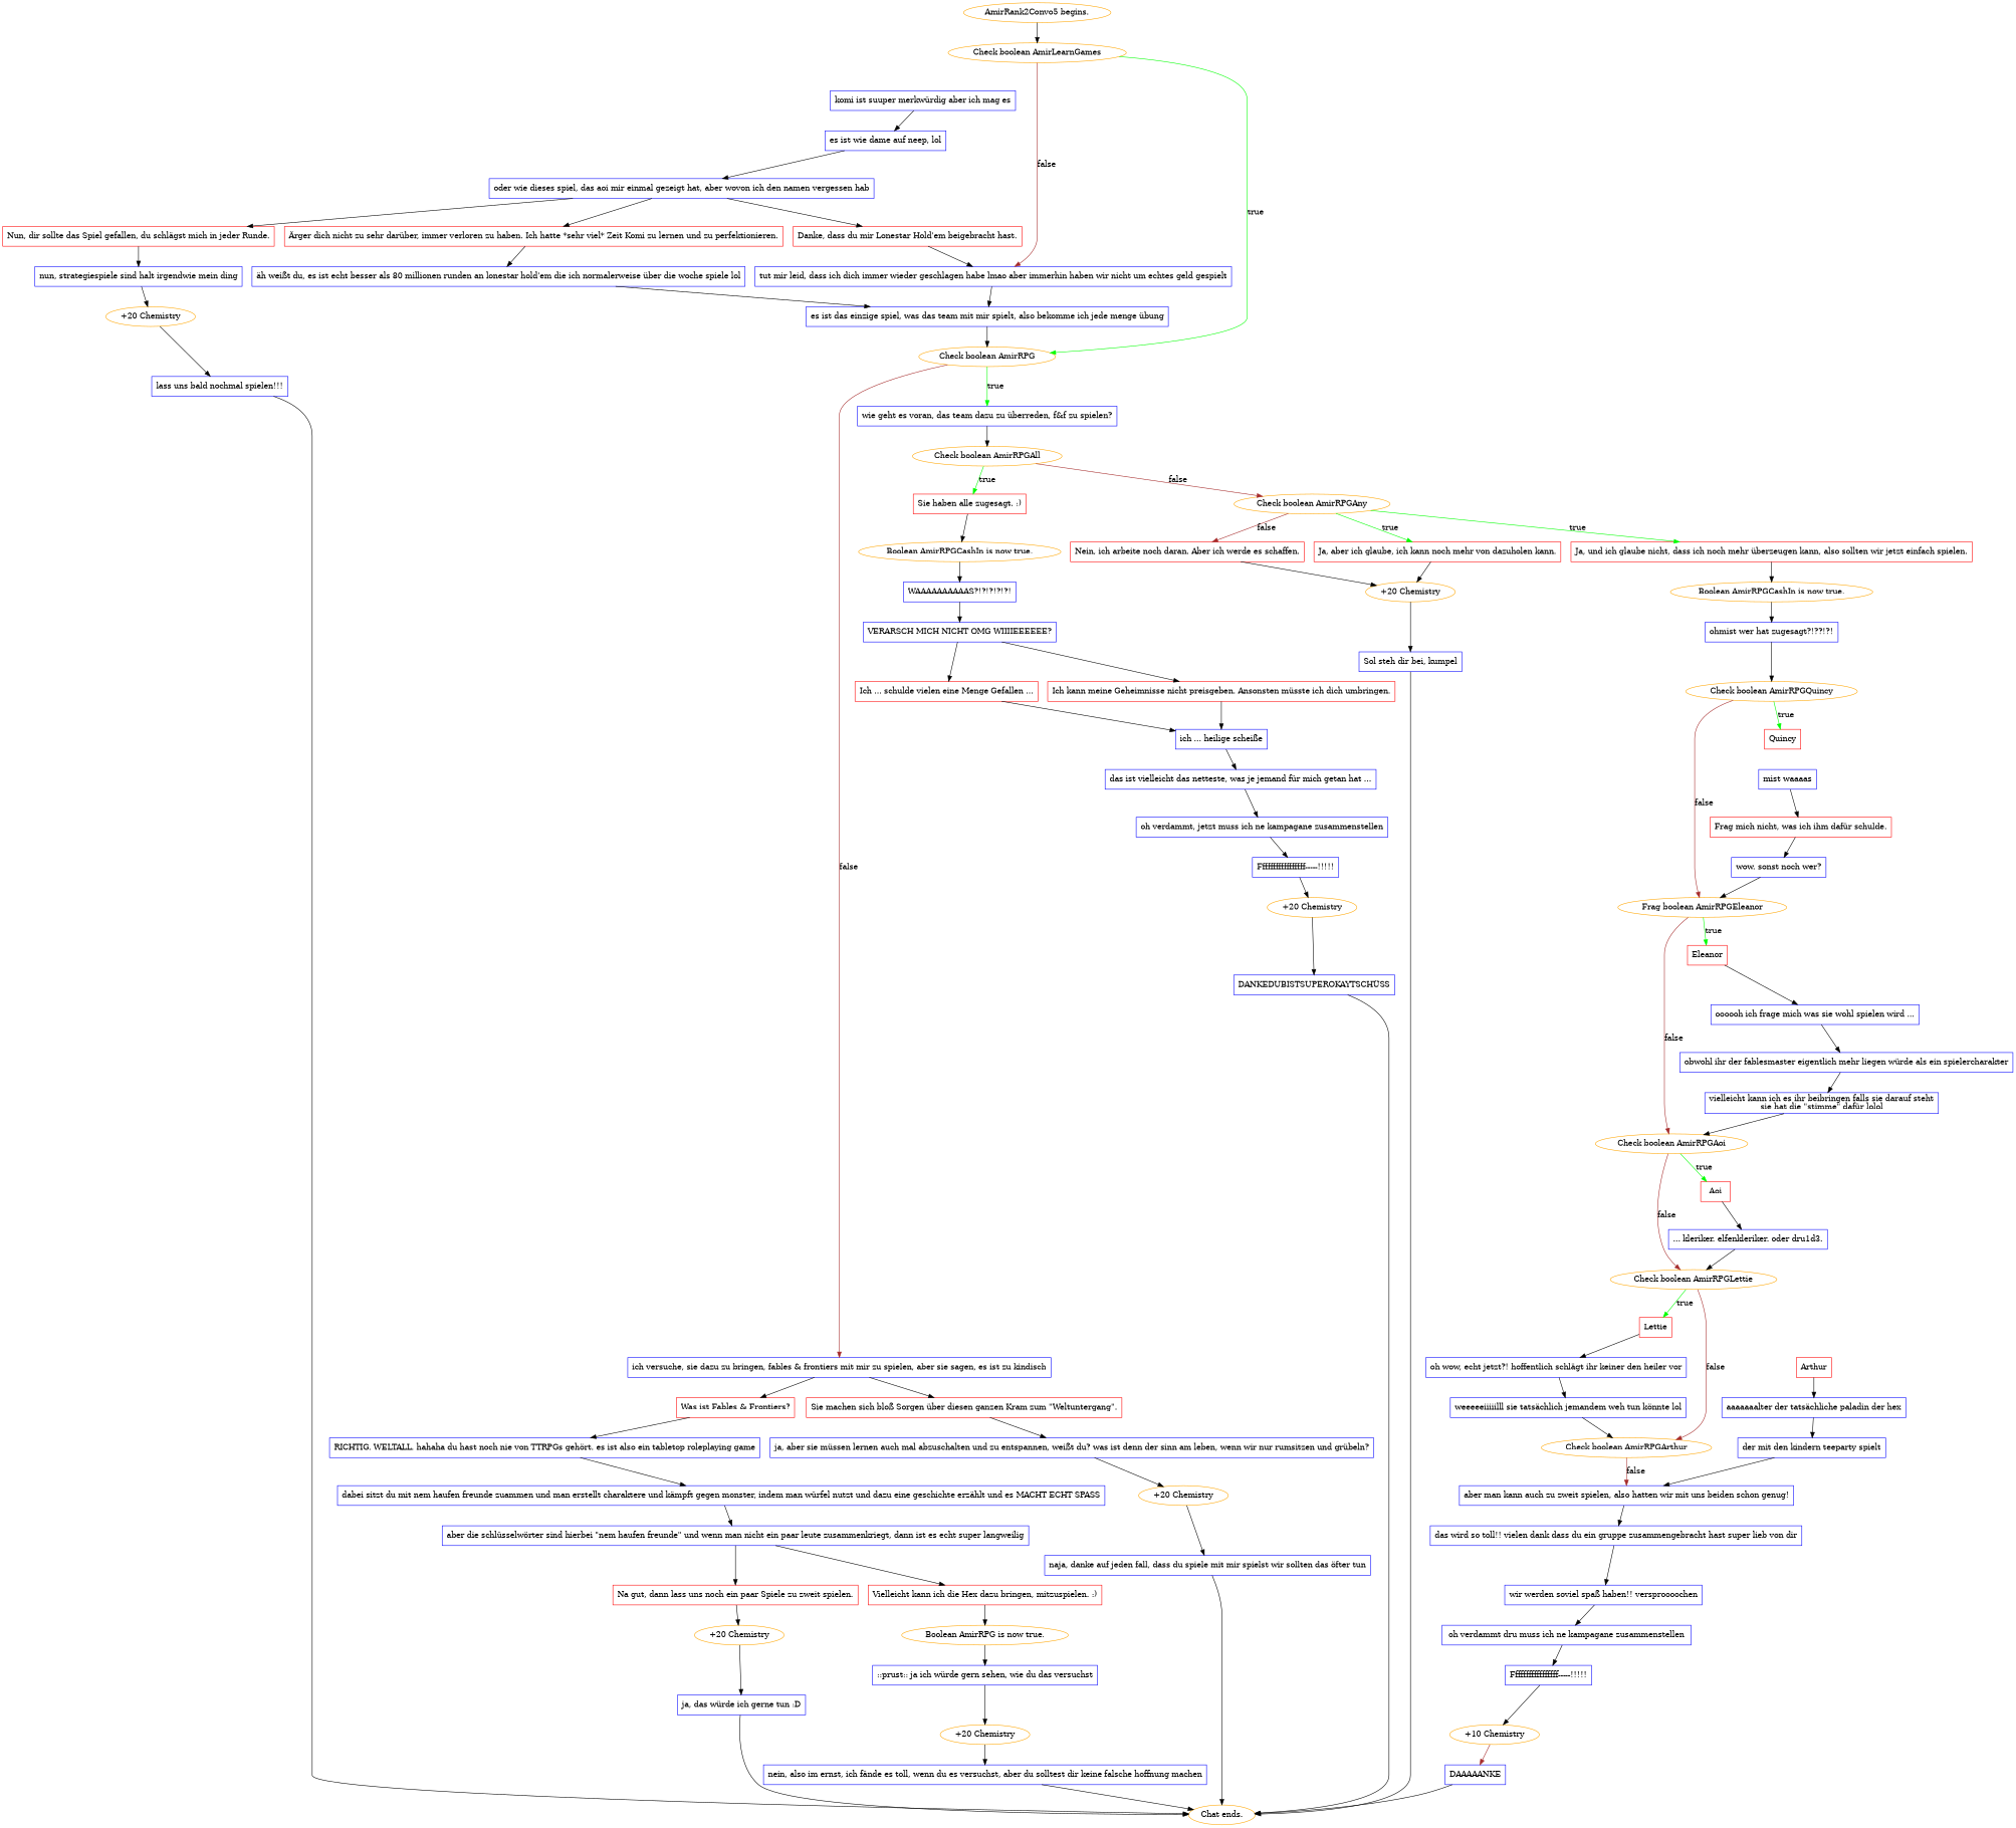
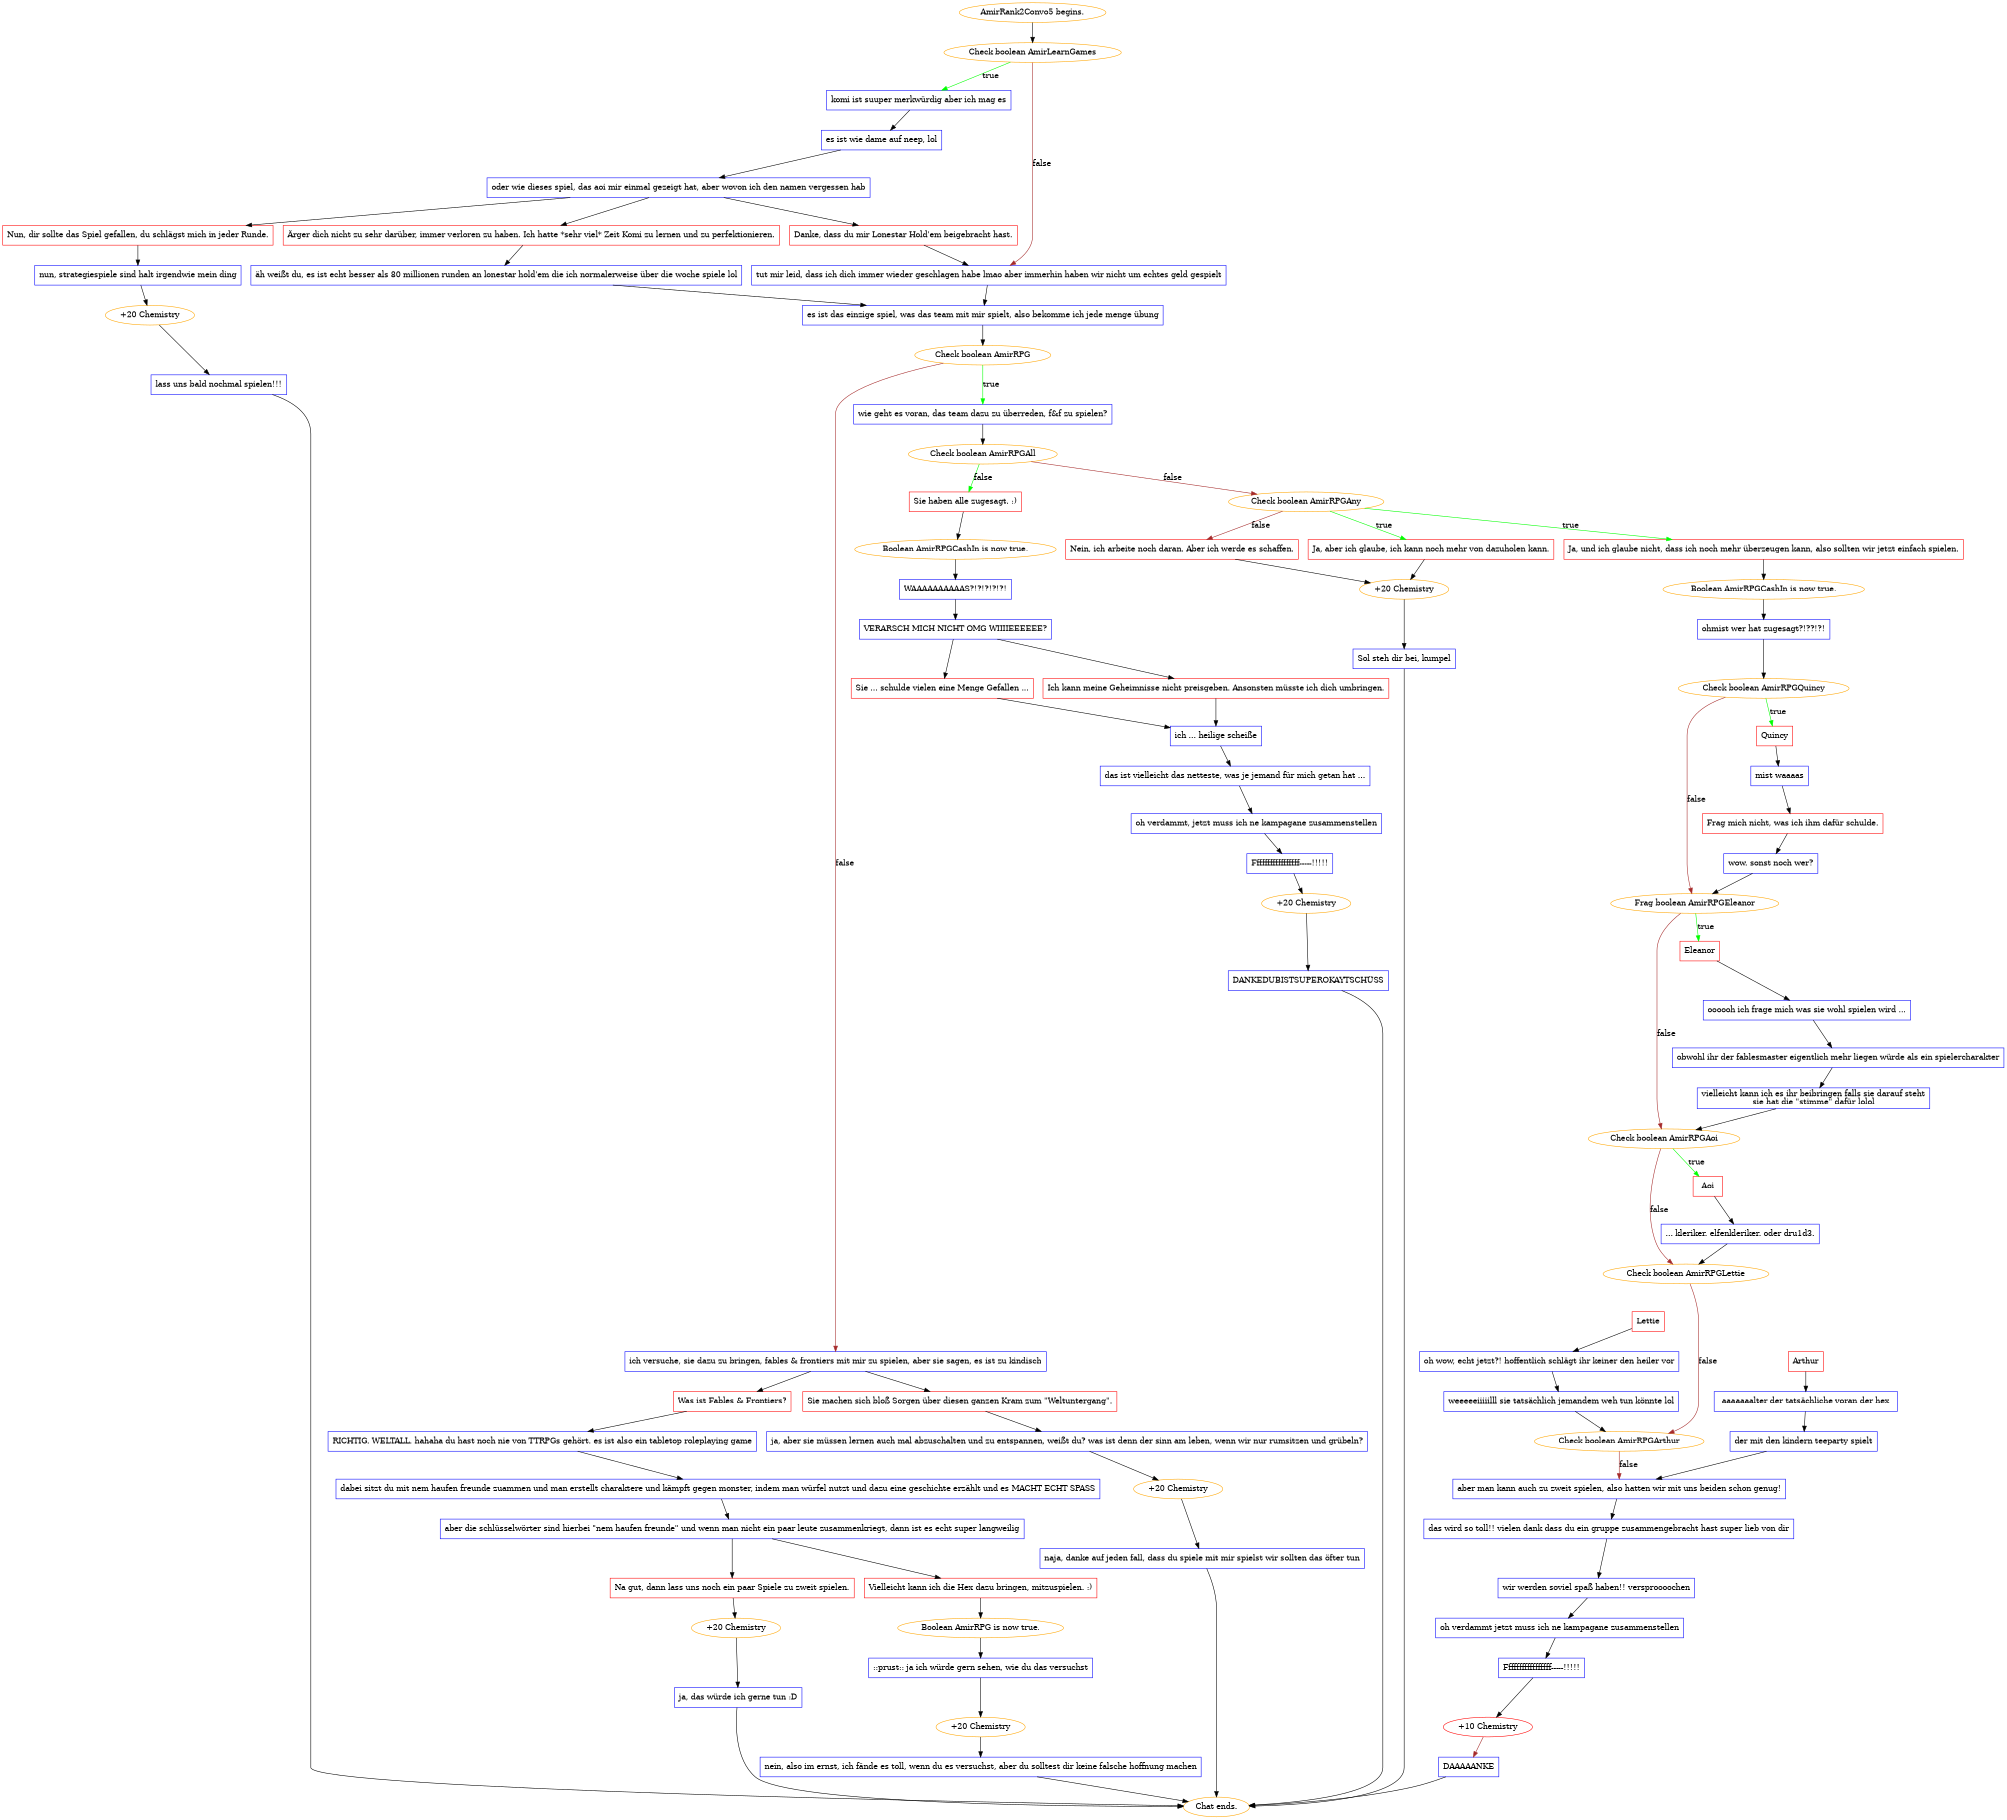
  digraph {
    node [color=blue shape=box]
    "AmirRank2Convo5 begins." [color=orange shape=""]
    n2 [color=orange label="Check boolean AmirLearnGames" shape=""]
    n3 [label="komi ist suuper merkwürdig aber ich mag es"]
    n4 [label="tut mir leid, dass ich dich immer wieder geschlagen habe lmao aber immerhin haben wir nicht um echtes geld gespielt"]
    n5 [label="es ist wie dame auf neep, lol"]
    n6 [label="es ist das einzige spiel, was das team mit mir spielt, also bekomme ich jede menge übung"]
    n7 [label="oder wie dieses spiel, das aoi mir einmal gezeigt hat, aber wovon ich den namen vergessen hab"]
    n8 [color=orange label="Check boolean AmirRPG" shape=""]
    n9 [color=red label="Nun, dir sollte das Spiel gefallen, du schlägst mich in jeder Runde."]
    n10 [color=red label="Ärger dich nicht zu sehr darüber, immer verloren zu haben. Ich hatte *sehr viel* Zeit Komi zu lernen und zu perfektionieren."]
    n11 [color=red label="Danke, dass du mir Lonestar Hold'em beigebracht hast."]
    n12 [label="wie geht es voran, das team dazu zu überreden, f&f zu spielen?"]
    n13 [label="ich versuche, sie dazu zu bringen, fables & frontiers mit mir zu spielen, aber sie sagen, es ist zu kindisch"]
    n14 [label="nun, strategiespiele sind halt irgendwie mein ding"]
    n15 [label="äh weißt du, es ist echt besser als 80 millionen runden an lonestar hold'em die ich normalerweise über die woche spiele lol"]
    n16 [color=orange label="Check boolean AmirRPGAll" shape=""]
    n17 [color=red label="Was ist Fables & Frontiers?"]
    n18 [color=red label="Sie machen sich bloß Sorgen über diesen ganzen Kram zum \"Weltuntergang\"."]
    n19 [color=orange label="+20 Chemistry" shape=""]
    n20 [color=red label="Sie haben alle zugesagt. :)"]
    n21 [color=orange label="Check boolean AmirRPGAny" shape=""]
    n22 [label="RICHTIG. WELTALL. hahaha du hast noch nie von TTRPGs gehört. es ist also ein tabletop roleplaying game"]
    n23 [label="ja, aber sie müssen lernen auch mal abzuschalten und zu entspannen, weißt du? was ist denn der sinn am leben, wenn wir nur rumsitzen und grübeln?"]
    n24 [label="lass uns bald nochmal spielen!!!"]
    n25 [color=orange label="Boolean AmirRPGCashIn is now true." shape=""]
    n26 [color=red label="Ja, und ich glaube nicht, dass ich noch mehr überzeugen kann, also sollten wir jetzt einfach spielen."]
    n27 [color=red label="Ja, aber ich glaube, ich kann noch mehr von dazuholen kann."]
    n28 [color=red label="Nein, ich arbeite noch daran. Aber ich werde es schaffen."]
    n29 [label="dabei sitzt du mit nem haufen freunde zuammen und man erstellt charaktere und kämpft gegen monster, indem man würfel nutzt und dazu eine geschichte erzählt und es MACHT ECHT SPASS"]
    n30 [color=orange label="+20 Chemistry" shape=""]
    "Chat ends." [color=orange shape=""]
    n32 [label="WAAAAAAAAAAS?!?!?!?!?!"]
    n33 [color=orange label="Boolean AmirRPGCashIn is now true." shape=""]
    n34 [color=orange label="+20 Chemistry" shape=""]
    n35 [label="aber die schlüsselwörter sind hierbei \"nem haufen freunde\" und wenn man nicht ein paar leute zusammenkriegt, dann ist es echt super langweilig"]
    n36 [label="naja, danke auf jeden fall, dass du spiele mit mir spielst wir sollten das öfter tun"]
    n37 [label="VERARSCH MICH NICHT OMG WIIIIEEEEEE?"]
    n38 [label="ohmist wer hat zugesagt?!??!?!"]
    n39 [label="Sol steh dir bei, kumpel"]
    n40 [color=red label="Na gut, dann lass uns noch ein paar Spiele zu zweit spielen."]
    n41 [color=red label="Vielleicht kann ich die Hex dazu bringen, mitzuspielen. :)"]
-   n42 [color=red label="Ich ... schulde vielen eine Menge Gefallen ..."]
+   n42 [color=red label="Sie ... schulde vielen eine Menge Gefallen ..."]
    n43 [color=red label="Ich kann meine Geheimnisse nicht preisgeben. Ansonsten müsste ich dich umbringen."]
    n44 [color=orange label="Check boolean AmirRPGQuincy" shape=""]
    n45 [color=orange label="+20 Chemistry" shape=""]
    n46 [color=orange label="Boolean AmirRPG is now true." shape=""]
    n47 [label="ich ... heilige scheiße"]
    n48 [color=red label=Quincy]
    n49 [color=orange label="Frag boolean AmirRPGEleanor" shape=""]
    n50 [label="ja, das würde ich gerne tun :D"]
    n51 [label="::prust:: ja ich würde gern sehen, wie du das versuchst"]
    n52 [label="das ist vielleicht das netteste, was je jemand für mich getan hat ..."]
    n53 [label="mist waaaas"]
    n54 [color=red label=Eleanor]
    n55 [color=orange label="Check boolean AmirRPGAoi" shape=""]
    n56 [color=orange label="+20 Chemistry" shape=""]
    n57 [label="oh verdammt, jetzt muss ich ne kampagane zusammenstellen"]
    n58 [color=red label="Frag mich nicht, was ich ihm dafür schulde."]
    n59 [label="oooooh ich frage mich was sie wohl spielen wird ..."]
    n60 [color=red label=Aoi]
    n61 [color=orange label="Check boolean AmirRPGLettie" shape=""]
    n62 [label="nein, also im ernst, ich fände es toll, wenn du es versuchst, aber du solltest dir keine falsche hoffnung machen"]
    n63 [label="Fffffffffffffffff-----!!!!!"]
    n64 [label="wow. sonst noch wer?"]
    n65 [label="obwohl ihr der fablesmaster eigentlich mehr liegen würde als ein spielercharakter"]
    n66 [label="... kleriker. elfenkleriker. oder dru1d3."]
    n67 [color=red label=Lettie]
    n68 [color=orange label="Check boolean AmirRPGArthur" shape=""]
    n69 [color=orange label="+20 Chemistry" shape=""]
    n70 [label="vielleicht kann ich es ihr beibringen falls sie darauf steht\nsie hat die \"stimme\" dafür lolol"]
    n71 [label="oh wow, echt jetzt?! hoffentlich schlägt ihr keiner den heiler vor"]
    n72 [label="aber man kann auch zu zweit spielen, also hatten wir mit uns beiden schon genug!"]
    n73 [label="DANKEDUBISTSUPEROKAYTSCHÜSS"]
    n74 [label="weeeeeiiiiilll sie tatsächlich jemandem weh tun könnte lol"]
    n75 [color=red label=Arthur]
-   n76 [label="aaaaaaalter der tatsächliche paladin der hex"]
+   n76 [label="aaaaaaalter der tatsächliche voran der hex"]
    n77 [label="das wird so toll!! vielen dank dass du ein gruppe zusammengebracht hast super lieb von dir"]
    n78 [label="der mit den kindern teeparty spielt"]
    n79 [label="wir werden soviel spaß haben!! versproooochen"]
-   n80 [label="oh verdammt dru muss ich ne kampagane zusammenstellen"]
+   n80 [label="oh verdammt jetzt muss ich ne kampagane zusammenstellen"]
    n81 [label="Fffffffffffffffff-----!!!!!"]
-   n82 [color=orange label="+10 Chemistry" shape=""]
+   n82 [color=red label="+10 Chemistry" shape=""]
    n83 [label=DAAAAANKE]
    "AmirRank2Convo5 begins." -> n2
-   n2 -> n8 [color=green label=true]
+   n2 -> n3 [color=green label=true]
    n2 -> n4 [color=brown label=false]
    n3 -> n5
    n4 -> n6
    n5 -> n7
    n6 -> n8
    n7 -> n9
    n7 -> n10
    n7 -> n11
    n8 -> n12 [color=green label=true]
    n8 -> n13 [color=brown label=false]
    n9 -> n14
    n10 -> n15
    n11 -> n4
    n12 -> n16
    n13 -> n17
    n13 -> n18
    n14 -> n19
    n15 -> n6
-   n16 -> n20 [color=green label=true]
+   n16 -> n20 [color=green label=false]
    n16 -> n21 [color=brown label=false]
    n17 -> n22
    n18 -> n23
    n19 -> n24
    n20 -> n25
    n21 -> n26 [color=green label=true]
    n21 -> n27 [color=green label=true]
    n21 -> n28 [color=brown label=false]
    n22 -> n29
    n23 -> n30
    n24 -> "Chat ends."
    n25 -> n32
    n26 -> n33
    n27 -> n34
    n28 -> n34
    n29 -> n35
    n30 -> n36
    n32 -> n37
    n33 -> n38
    n34 -> n39
    n35 -> n40
    n35 -> n41
    n36 -> "Chat ends."
    n37 -> n42
    n37 -> n43
    n38 -> n44
    n39 -> "Chat ends."
    n40 -> n45
    n41 -> n46
    n42 -> n47
    n43 -> n47
    n44 -> n48 [color=green label=true]
    n44 -> n49 [color=brown label=false]
    n45 -> n50
    n46 -> n51
    n47 -> n52
+   n48 -> n53
    n49 -> n54 [color=green label=true]
    n49 -> n55 [color=brown label=false]
    n50 -> "Chat ends."
    n51 -> n56
    n52 -> n57
    n53 -> n58
    n54 -> n59
    n55 -> n60 [color=green label=true]
    n55 -> n61 [color=brown label=false]
    n56 -> n62
    n57 -> n63
    n58 -> n64
    n59 -> n65
    n60 -> n66
-   n61 -> n67 [color=green label=true]
    n61 -> n68 [color=brown label=false]
    n62 -> "Chat ends."
    n63 -> n69
    n64 -> n49
    n65 -> n70
    n66 -> n61
    n67 -> n71
    n68 -> n72 [color=brown label=false]
    n69 -> n73
    n70 -> n55
    n71 -> n74
    n72 -> n77
    n73 -> "Chat ends."
    n74 -> n68
    n75 -> n76
    n76 -> n78
    n77 -> n79
    n78 -> n72
    n79 -> n80
    n80 -> n81
    n81 -> n82
    n82 -> n83 [color=brown]
    n83 -> "Chat ends."
  }
